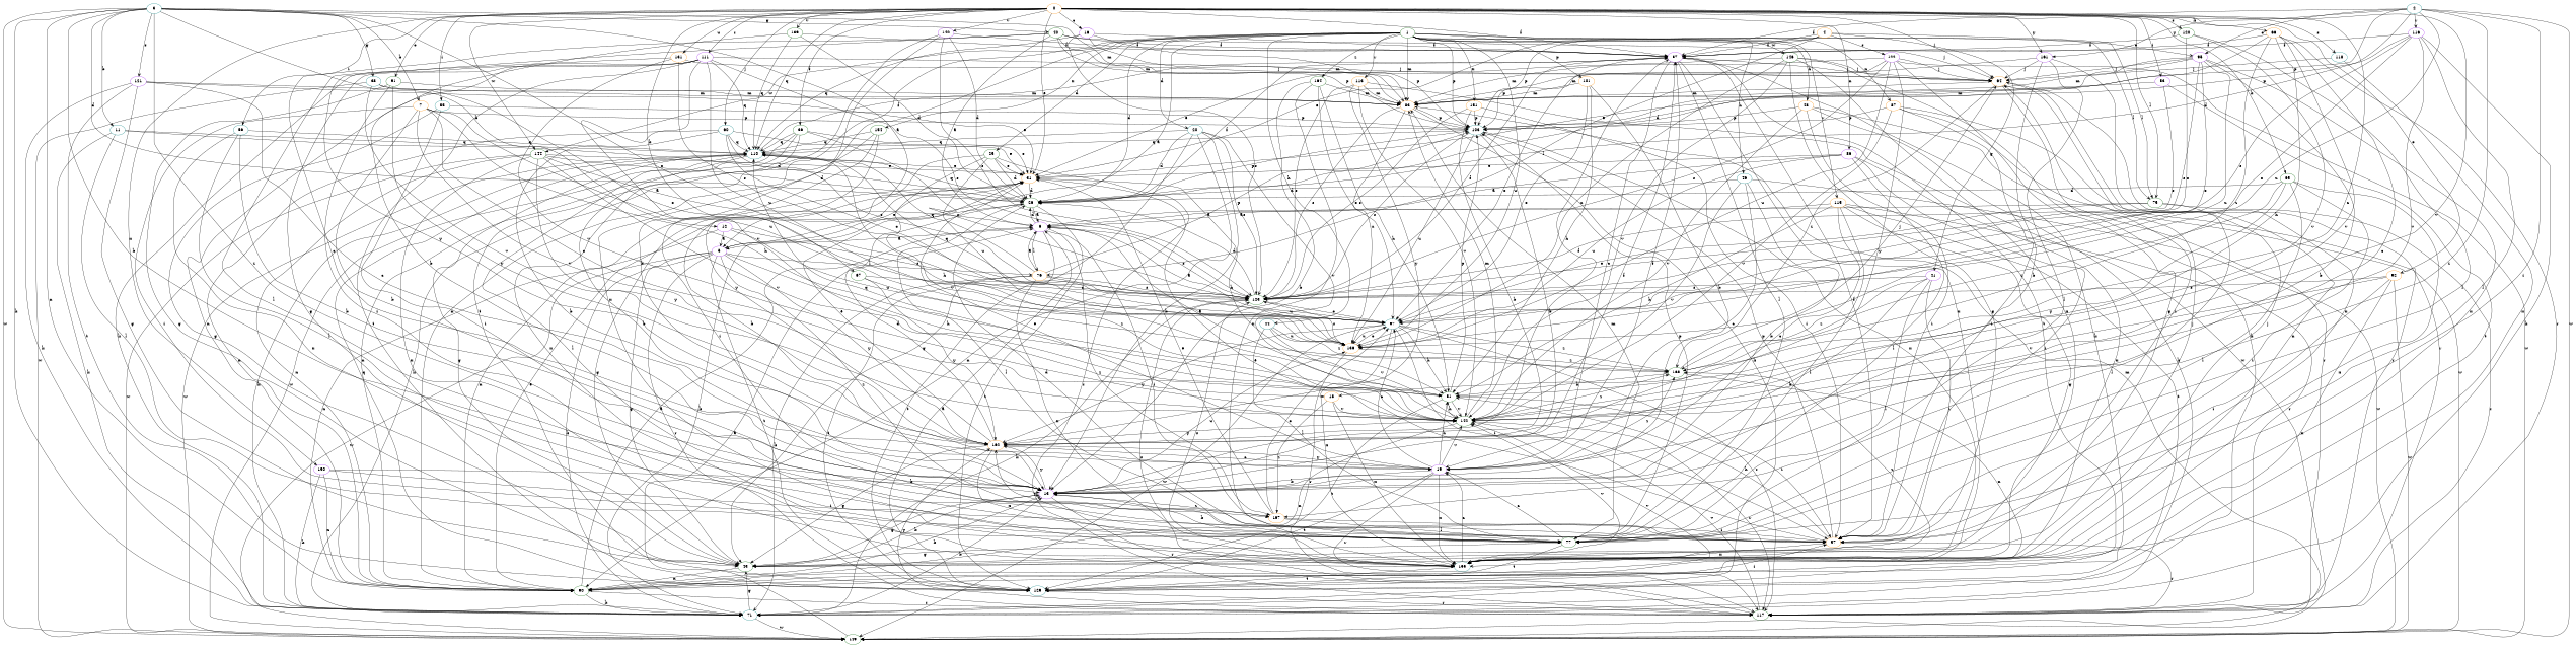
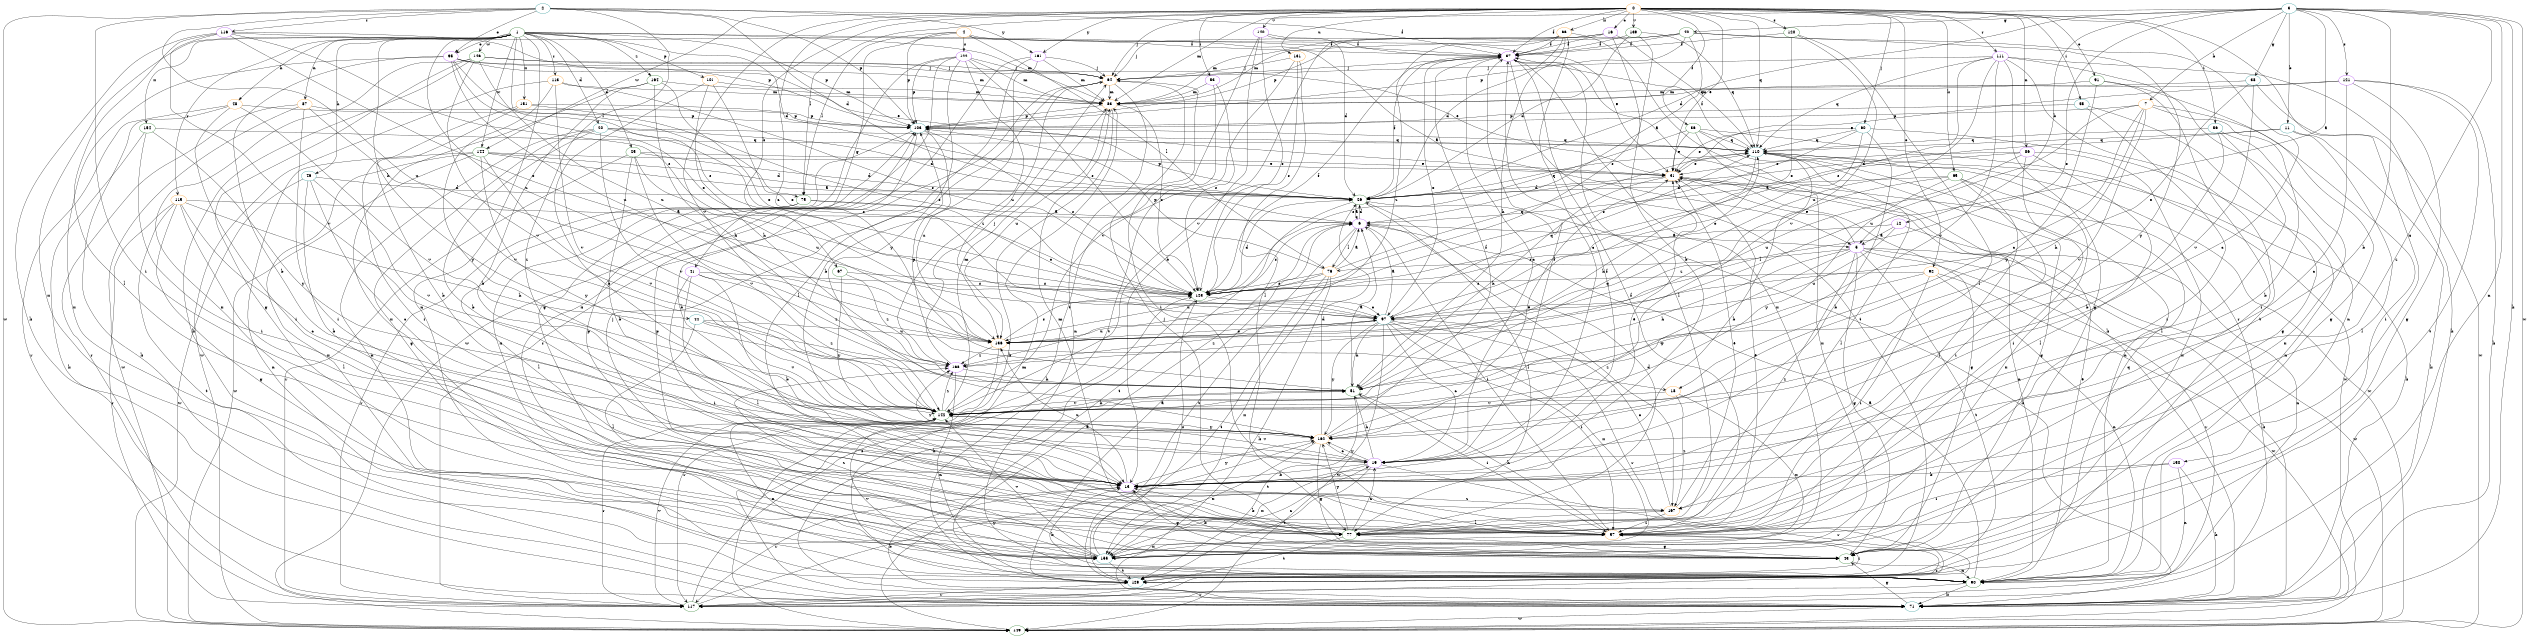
  strict digraph {
    node [color=darkgreen]
    edge [arrowhead=vee]
    0 [color=darkorange]
    16 [color=purple]
    18 [color=darkorange]
    31 [color=darkorange]
    36
    37 [color=purple]
    53 [color=purple]
    55 [color=teal]
    56 [color=teal]
    60 [color=teal]
    64 [color=darkorange]
    65
    66 [color=darkorange]
    67
    75
    86 [color=purple]
    91
    92 [color=darkorange]
    110 [color=teal]
    111 [color=purple]
-   118 [color=teal]
    120
    131 [color=darkorange]
    139
    140 [color=purple]
    142
    144
    150 [color=purple]
    161 [color=purple]
    83 [color=darkorange]
    103 [color=teal]
    123
    155 [color=teal]
    167 [color=darkorange]
    26
    90
    43
    51
    149
    71 [color=teal]
    97 [color=teal]
    129 [color=teal]
    77
    19 [color=purple]
    57 [color=darkorange]
    13 [color=purple]
    117
-   168
+   168 [color=purple]
    162 [color=darkorange]
    6 [color=purple]
    136 [color=darkorange]
    1
    5 [color=purple]
    20 [color=teal]
    25
    44 [color=teal]
    46 [color=teal]
    48 [color=darkorange]
    87 [color=darkorange]
    95 [color=purple]
    101 [color=darkorange]
    113 [color=darkorange]
    115 [color=darkorange]
    146
    151 [color=darkorange]
    154
    164
    76 [color=darkorange]
    2 [color=teal]
    116 [color=purple]
    3 [color=teal]
    7 [color=darkorange]
    11 [color=teal]
    12 [color=purple]
    38 [color=teal]
    40
    121 [color=purple]
    4 [color=darkorange]
    41 [color=purple]
    122 [color=purple]
    0 -> 16 [arrowhead=normal label=c]
    0 -> 18 [label=c]
    0 -> 31 [label=e]
    0 -> 36 [arrowhead=normal label=f]
    0 -> 37 [label=f]
    0 -> 53 [label=i]
    0 -> 55 [arrowhead=normal label=i]
    0 -> 56 [arrowhead=normal label=i]
    0 -> 60 [arrowhead=normal label=j]
    0 -> 64 [arrowhead=normal label=j]
    0 -> 65 [arrowhead=normal label=k]
    0 -> 66 [label=k]
    0 -> 67 [label=k]
    0 -> 75 [label=l]
    0 -> 86 [label=n]
    0 -> 91 [label=o]
    0 -> 92 [label=o]
    0 -> 110 [label=q]
    0 -> 111 [label=r]
-   0 -> 118 [label=s]
    0 -> 120 [label=s]
    0 -> 131 [arrowhead=normal label=u]
    0 -> 139 [label=v]
    0 -> 140 [label=v]
    0 -> 142 [arrowhead=normal label=v]
    0 -> 144 [arrowhead=normal label=w]
    0 -> 150 [arrowhead=normal label=x]
    0 -> 161 [label=y]
    16 -> 37 [label=f]
    16 -> 110 [arrowhead=normal label=q]
    16 -> 83 [arrowhead=normal label=m]
    16 -> 103 [arrowhead=normal label=p]
    16 -> 123 [label=s]
    18 -> 142 [arrowhead=normal label=v]
    18 -> 155 [arrowhead=normal label=x]
    18 -> 167 [arrowhead=normal label=z]
    31 -> 26 [arrowhead=normal label=d]
    31 -> 90 [label=n]
    31 -> 43 [label=g]
    31 -> 51 [label=h]
    36 -> 31 [arrowhead=normal label=e]
    36 -> 110 [label=q]
    36 -> 123 [arrowhead=normal label=s]
    36 -> 155 [arrowhead=normal label=x]
    36 -> 90 [arrowhead=normal label=n]
    36 -> 149 [arrowhead=normal label=w]
    37 -> 64 [label=j]
    37 -> 155 [label=x]
    37 -> 71 [label=k]
    37 -> 97 [arrowhead=normal label=o]
    37 -> 129 [label=t]
    37 -> 77 [arrowhead=normal label=l]
    37 -> 19 [label=c]
    53 -> 83 [arrowhead=normal label=m]
    53 -> 123 [label=s]
    53 -> 129 [arrowhead=normal label=t]
    55 -> 103 [label=p]
    55 -> 43 [label=g]
    55 -> 57 [arrowhead=normal label=i]
    56 -> 110 [arrowhead=normal label=q]
    56 -> 155 [label=x]
    56 -> 77 [arrowhead=normal label=l]
    56 -> 13 [label=b]
    60 -> 31 [label=e]
    60 -> 110 [label=q]
    60 -> 123 [label=s]
    60 -> 90 [arrowhead=normal label=n]
    60 -> 97 [arrowhead=normal label=o]
    60 -> 13 [label=b]
    64 -> 83 [label=m]
    64 -> 90 [label=n]
    64 -> 57 [label=i]
    64 -> 117 [label=r]
    64 -> 168 [label=z]
    65 -> 155 [arrowhead=normal label=x]
    65 -> 26 [arrowhead=normal label=d]
    65 -> 77 [arrowhead=normal label=l]
    65 -> 57 [arrowhead=normal label=i]
    65 -> 168 [label=z]
    65 -> 162 [arrowhead=normal label=y]
    66 -> 37 [arrowhead=normal label=f]
    66 -> 142 [label=v]
    66 -> 26 [label=d]
    66 -> 51 [arrowhead=normal label=h]
    66 -> 19 [label=c]
    66 -> 117 [label=r]
    66 -> 168 [label=z]
    67 -> 123 [arrowhead=normal label=s]
    67 -> 168 [arrowhead=normal label=z]
    67 -> 162 [arrowhead=normal label=y]
    75 -> 97 [arrowhead=normal label=o]
    75 -> 77 [label=l]
    75 -> 117 [arrowhead=normal label=r]
    75 -> 6 [label=a]
    86 -> 31 [arrowhead=normal label=e]
    86 -> 155 [label=x]
    86 -> 77 [arrowhead=normal label=l]
    86 -> 57 [arrowhead=normal label=i]
    86 -> 6 [arrowhead=normal label=a]
    86 -> 136 [label=u]
    91 -> 83 [arrowhead=normal label=m]
    91 -> 43 [label=g]
    91 -> 57 [label=i]
    91 -> 162 [arrowhead=normal label=y]
    92 -> 142 [arrowhead=normal label=v]
    92 -> 123 [label=s]
    92 -> 90 [label=n]
    92 -> 149 [label=w]
    92 -> 57 [arrowhead=normal label=i]
    110 -> 31 [arrowhead=normal label=e]
    110 -> 37 [arrowhead=normal label=f]
    110 -> 43 [arrowhead=normal label=g]
    110 -> 51 [arrowhead=normal label=h]
    110 -> 149 [arrowhead=normal label=w]
    110 -> 71 [arrowhead=normal label=k]
    110 -> 77 [label=l]
    110 -> 13 [label=b]
    111 -> 64 [label=j]
    111 -> 110 [arrowhead=normal label=q]
    111 -> 142 [label=v]
    111 -> 123 [arrowhead=normal label=s]
    111 -> 90 [arrowhead=normal label=n]
    111 -> 43 [arrowhead=normal label=g]
    111 -> 71 [arrowhead=normal label=k]
    111 -> 129 [label=t]
    111 -> 136 [arrowhead=normal label=u]
-   118 -> 64 [label=j]
-   118 -> 155 [label=x]
    120 -> 37 [label=f]
    120 -> 142 [arrowhead=normal label=v]
    120 -> 97 [label=o]
    120 -> 77 [label=l]
    131 -> 64 [label=j]
    131 -> 142 [arrowhead=normal label=v]
    131 -> 123 [label=s]
    131 -> 77 [label=l]
    139 -> 37 [label=f]
    139 -> 110 [label=q]
    139 -> 26 [label=d]
    139 -> 13 [arrowhead=normal label=b]
    140 -> 37 [arrowhead=normal label=f]
    140 -> 123 [label=s]
    140 -> 26 [label=d]
    140 -> 129 [arrowhead=normal label=t]
    140 -> 13 [label=b]
    142 -> 110 [arrowhead=normal label=q]
    142 -> 83 [label=m]
    142 -> 90 [label=n]
    142 -> 51 [label=h]
    142 -> 117 [arrowhead=normal label=r]
    142 -> 168 [arrowhead=normal label=z]
    142 -> 162 [arrowhead=normal label=y]
    144 -> 31 [label=e]
    144 -> 142 [label=v]
    144 -> 155 [label=x]
    144 -> 26 [arrowhead=normal label=d]
    144 -> 90 [arrowhead=normal label=n]
    144 -> 149 [label=w]
    144 -> 162 [arrowhead=normal label=y]
    144 -> 6 [label=a]
    150 -> 90 [arrowhead=normal label=n]
    150 -> 71 [label=k]
    150 -> 57 [label=i]
    150 -> 13 [arrowhead=normal label=b]
    161 -> 64 [label=j]
    161 -> 83 [label=m]
    161 -> 155 [label=x]
    161 -> 77 [arrowhead=normal label=l]
    161 -> 13 [arrowhead=normal label=b]
    83 -> 103 [arrowhead=normal label=p]
    83 -> 123 [label=s]
    83 -> 71 [arrowhead=normal label=k]
    83 -> 136 [arrowhead=normal label=u]
    103 -> 110 [label=q]
    103 -> 123 [arrowhead=normal label=s]
    103 -> 155 [label=x]
    103 -> 13 [label=b]
    103 -> 136 [label=u]
    123 -> 37 [label=f]
    123 -> 26 [arrowhead=normal label=d]
    123 -> 71 [arrowhead=normal label=k]
    123 -> 97 [arrowhead=normal label=o]
    155 -> 64 [label=j]
    155 -> 142 [arrowhead=normal label=v]
    155 -> 123 [label=s]
    155 -> 129 [label=t]
    155 -> 19 [arrowhead=normal label=c]
    155 -> 168 [arrowhead=normal label=z]
    167 -> 31 [label=e]
    167 -> 97 [arrowhead=normal label=o]
    167 -> 77 [label=l]
    167 -> 57 [arrowhead=normal label=i]
    26 -> 37 [label=f]
    26 -> 110 [arrowhead=normal label=q]
    26 -> 103 [arrowhead=normal label=p]
    26 -> 71 [label=k]
    26 -> 129 [label=t]
    26 -> 77 [arrowhead=normal label=l]
    26 -> 6 [arrowhead=normal label=a]
    90 -> 31 [label=e]
    90 -> 142 [arrowhead=normal label=v]
    90 -> 71 [arrowhead=normal label=k]
    90 -> 13 [label=b]
    90 -> 117 [label=r]
    90 -> 6 [arrowhead=normal label=a]
    43 -> 64 [arrowhead=normal label=j]
    43 -> 90 [arrowhead=normal label=n]
    43 -> 13 [arrowhead=normal label=b]
    51 -> 142 [label=v]
    51 -> 103 [arrowhead=normal label=p]
    51 -> 129 [label=t]
    51 -> 57 [arrowhead=normal label=i]
    51 -> 6 [arrowhead=normal label=a]
    149 -> 83 [label=m]
    149 -> 6 [arrowhead=normal label=a]
    71 -> 43 [label=g]
    71 -> 149 [arrowhead=normal label=w]
    71 -> 13 [arrowhead=normal label=b]
    97 -> 110 [arrowhead=normal label=q]
    97 -> 155 [label=x]
    97 -> 51 [label=h]
    97 -> 149 [label=w]
-   19 -> 97 [arrowhead=normal label=c]
+   97 -> 19 [arrowhead=normal label=c]
    97 -> 57 [arrowhead=normal label=i]
    97 -> 117 [label=r]
    97 -> 168 [label=z]
    97 -> 162 [label=y]
    97 -> 6 [label=a]
    97 -> 136 [label=u]
    129 -> 110 [label=q]
    129 -> 57 [arrowhead=normal label=i]
    129 -> 117 [label=r]
    129 -> 6 [arrowhead=normal label=a]
    77 -> 83 [label=m]
    77 -> 103 [arrowhead=normal label=p]
    77 -> 26 [label=d]
    77 -> 43 [label=g]
    77 -> 129 [label=t]
    77 -> 19 [label=c]
    77 -> 13 [arrowhead=normal label=b]
    77 -> 162 [label=y]
    19 -> 31 [arrowhead=normal label=e]
    19 -> 37 [label=f]
    19 -> 142 [label=v]
    19 -> 155 [arrowhead=normal label=x]
    19 -> 51 [label=h]
    19 -> 129 [arrowhead=normal label=t]
    19 -> 13 [label=b]
    19 -> 117 [label=r]
    19 -> 168 [arrowhead=normal label=z]
    19 -> 162 [label=y]
    57 -> 31 [label=e]
    57 -> 37 [arrowhead=normal label=f]
    57 -> 103 [label=p]
    57 -> 155 [label=x]
    57 -> 51 [label=h]
    57 -> 117 [arrowhead=normal label=r]
    13 -> 37 [label=f]
    13 -> 167 [label=z]
    13 -> 43 [arrowhead=normal label=g]
    13 -> 117 [label=r]
    13 -> 162 [label=y]
    13 -> 136 [arrowhead=normal label=u]
    117 -> 142 [label=v]
    117 -> 123 [label=s]
    117 -> 162 [label=y]
    168 -> 64 [label=j]
    168 -> 90 [arrowhead=normal label=n]
    168 -> 51 [label=h]
    162 -> 31 [label=e]
    162 -> 37 [label=f]
    162 -> 155 [arrowhead=normal label=x]
    162 -> 26 [arrowhead=normal label=d]
    162 -> 43 [arrowhead=normal label=g]
    162 -> 19 [arrowhead=normal label=c]
    6 -> 123 [arrowhead=normal label=s]
    6 -> 167 [arrowhead=normal label=z]
    6 -> 26 [arrowhead=normal label=d]
    6 -> 129 [arrowhead=normal label=t]
    6 -> 57 [label=i]
    6 -> 5 [arrowhead=normal label=a]
    6 -> 76 [label=l]
    136 -> 123 [arrowhead=normal label=s]
    136 -> 97 [arrowhead=normal label=o]
    136 -> 117 [label=r]
    136 -> 168 [arrowhead=normal label=z]
    1 -> 75 [label=l]
    1 -> 144 [arrowhead=normal label=w]
    1 -> 83 [label=m]
    1 -> 103 [arrowhead=normal label=p]
    1 -> 155 [arrowhead=normal label=x]
    1 -> 26 [arrowhead=normal label=d]
    1 -> 90 [arrowhead=normal label=n]
    1 -> 136 [arrowhead=normal label=u]
    1 -> 5 [arrowhead=normal label=a]
    1 -> 20 [label=d]
    1 -> 25 [label=d]
    1 -> 44 [label=h]
    1 -> 46 [arrowhead=normal label=h]
    1 -> 48 [arrowhead=normal label=h]
    1 -> 87 [label=n]
    1 -> 95 [label=o]
    1 -> 101 [label=p]
    1 -> 113 [label=r]
    1 -> 115 [label=r]
    1 -> 146 [label=w]
    1 -> 151 [label=x]
    1 -> 154 [label=x]
    1 -> 164 [arrowhead=normal label=z]
    5 -> 31 [arrowhead=normal label=e]
    5 -> 167 [label=z]
    5 -> 43 [label=g]
    5 -> 51 [arrowhead=normal label=h]
    5 -> 149 [arrowhead=normal label=w]
    5 -> 71 [arrowhead=normal label=k]
    5 -> 129 [arrowhead=normal label=t]
    5 -> 117 [arrowhead=normal label=r]
    5 -> 162 [arrowhead=normal label=y]
    5 -> 76 [label=l]
    20 -> 110 [label=q]
    20 -> 142 [arrowhead=normal label=v]
    20 -> 123 [arrowhead=normal label=s]
    20 -> 26 [arrowhead=normal label=d]
    20 -> 90 [arrowhead=normal label=n]
    20 -> 43 [arrowhead=normal label=g]
    20 -> 13 [label=b]
    25 -> 31 [arrowhead=normal label=e]
    25 -> 142 [label=v]
    25 -> 26 [label=d]
    25 -> 13 [arrowhead=normal label=b]
    25 -> 117 [arrowhead=normal label=r]
    25 -> 136 [arrowhead=normal label=u]
    44 -> 142 [label=v]
    44 -> 77 [label=l]
    44 -> 168 [label=z]
    44 -> 136 [label=u]
    46 -> 142 [label=v]
    46 -> 26 [label=d]
    46 -> 149 [label=w]
    46 -> 19 [arrowhead=normal label=c]
    46 -> 13 [arrowhead=normal label=b]
    48 -> 142 [arrowhead=normal label=v]
    48 -> 103 [label=p]
    48 -> 71 [arrowhead=normal label=k]
    48 -> 57 [label=i]
    48 -> 117 [arrowhead=normal label=r]
    87 -> 142 [label=v]
    87 -> 103 [label=p]
    87 -> 149 [arrowhead=normal label=w]
    87 -> 57 [arrowhead=normal label=i]
    87 -> 117 [label=r]
    95 -> 31 [label=e]
    95 -> 64 [label=j]
    95 -> 83 [arrowhead=normal label=m]
    95 -> 123 [label=s]
    95 -> 155 [label=x]
    95 -> 97 [label=o]
    95 -> 13 [label=b]
    95 -> 136 [label=u]
    101 -> 83 [arrowhead=normal label=m]
    101 -> 51 [arrowhead=normal label=h]
    101 -> 97 [arrowhead=normal label=o]
    101 -> 13 [label=b]
    113 -> 142 [arrowhead=normal label=v]
    113 -> 83 [arrowhead=normal label=m]
    113 -> 123 [arrowhead=normal label=s]
    113 -> 149 [arrowhead=normal label=w]
    113 -> 162 [label=y]
    115 -> 43 [arrowhead=normal label=g]
    115 -> 51 [arrowhead=normal label=h]
    115 -> 129 [label=t]
    115 -> 77 [arrowhead=normal label=l]
    115 -> 19 [arrowhead=normal label=c]
    115 -> 117 [label=r]
    115 -> 6 [arrowhead=normal label=a]
    146 -> 31 [arrowhead=normal label=e]
    146 -> 64 [label=j]
    146 -> 142 [arrowhead=normal label=v]
    146 -> 155 [arrowhead=normal label=x]
    146 -> 43 [arrowhead=normal label=g]
    146 -> 71 [label=k]
    146 -> 136 [label=u]
    151 -> 103 [arrowhead=normal label=p]
    151 -> 123 [arrowhead=normal label=s]
    151 -> 57 [label=i]
    151 -> 13 [arrowhead=normal label=b]
    154 -> 110 [label=q]
    154 -> 71 [label=k]
    154 -> 57 [arrowhead=normal label=i]
    154 -> 162 [label=y]
    164 -> 83 [arrowhead=normal label=m]
    164 -> 155 [arrowhead=normal label=x]
    164 -> 51 [arrowhead=normal label=h]
    164 -> 97 [label=o]
    164 -> 13 [arrowhead=normal label=b]
    76 -> 110 [arrowhead=normal label=q]
    76 -> 103 [arrowhead=normal label=p]
    76 -> 123 [arrowhead=normal label=s]
    76 -> 155 [arrowhead=normal label=x]
    76 -> 71 [label=k]
    76 -> 129 [arrowhead=normal label=t]
    76 -> 6 [arrowhead=normal label=a]
    76 -> 136 [arrowhead=normal label=u]
    2 -> 37 [label=f]
    2 -> 161 [arrowhead=normal label=y]
    2 -> 103 [label=p]
    2 -> 167 [arrowhead=normal label=z]
    2 -> 26 [arrowhead=normal label=d]
    2 -> 149 [label=w]
    2 -> 57 [label=i]
    2 -> 136 [arrowhead=normal label=u]
    2 -> 95 [arrowhead=normal label=o]
    2 -> 116 [label=r]
    116 -> 37 [arrowhead=normal label=f]
    116 -> 142 [label=v]
    116 -> 103 [label=p]
    116 -> 123 [label=s]
    116 -> 71 [label=k]
    116 -> 97 [label=o]
    116 -> 77 [arrowhead=normal label=l]
    3 -> 83 [label=m]
    3 -> 167 [arrowhead=normal label=z]
    3 -> 26 [arrowhead=normal label=d]
    3 -> 90 [label=n]
    3 -> 149 [label=w]
    3 -> 71 [label=k]
    3 -> 97 [label=o]
    3 -> 13 [arrowhead=normal label=b]
    3 -> 5 [arrowhead=normal label=a]
    3 -> 7 [label=b]
    3 -> 11 [arrowhead=normal label=b]
    3 -> 12 [arrowhead=normal label=b]
    3 -> 38 [label=g]
    3 -> 40 [label=g]
    3 -> 121 [label=s]
    7 -> 18 [arrowhead=normal label=c]
    7 -> 142 [arrowhead=normal label=v]
    7 -> 103 [label=p]
    7 -> 51 [arrowhead=normal label=h]
    7 -> 57 [arrowhead=normal label=i]
    7 -> 13 [label=b]
    7 -> 136 [arrowhead=normal label=u]
    11 -> 110 [label=q]
    11 -> 26 [label=d]
    11 -> 71 [label=k]
    11 -> 77 [label=l]
    12 -> 123 [label=s]
    12 -> 90 [arrowhead=normal label=n]
    12 -> 136 [arrowhead=normal label=u]
    12 -> 5 [label=a]
    38 -> 142 [arrowhead=normal label=v]
    38 -> 83 [arrowhead=normal label=m]
    38 -> 149 [label=w]
    38 -> 97 [label=o]
    40 -> 37 [arrowhead=normal label=f]
    40 -> 64 [label=j]
    40 -> 83 [label=m]
    40 -> 103 [label=p]
    40 -> 19 [arrowhead=normal label=c]
    40 -> 162 [arrowhead=normal label=y]
    40 -> 6 [label=a]
    121 -> 31 [label=e]
    121 -> 83 [arrowhead=normal label=m]
    121 -> 43 [label=g]
    121 -> 71 [arrowhead=normal label=k]
    121 -> 129 [arrowhead=normal label=t]
    121 -> 19 [arrowhead=normal label=c]
    4 -> 31 [label=e]
    4 -> 37 [arrowhead=normal label=f]
    4 -> 75 [arrowhead=normal label=l]
    4 -> 103 [label=p]
    4 -> 76 [label=l]
    4 -> 41 [label=g]
    4 -> 122 [arrowhead=normal label=s]
    41 -> 123 [label=s]
    41 -> 77 [arrowhead=normal label=l]
    41 -> 57 [arrowhead=normal label=i]
    41 -> 13 [label=b]
    41 -> 168 [label=z]
    122 -> 64 [arrowhead=normal label=j]
    122 -> 83 [arrowhead=normal label=m]
    122 -> 103 [arrowhead=normal label=p]
    122 -> 123 [arrowhead=normal label=s]
    122 -> 43 [arrowhead=normal label=g]
    122 -> 149 [arrowhead=normal label=w]
    122 -> 162 [label=y]
    122 -> 136 [arrowhead=normal label=u]
  }
